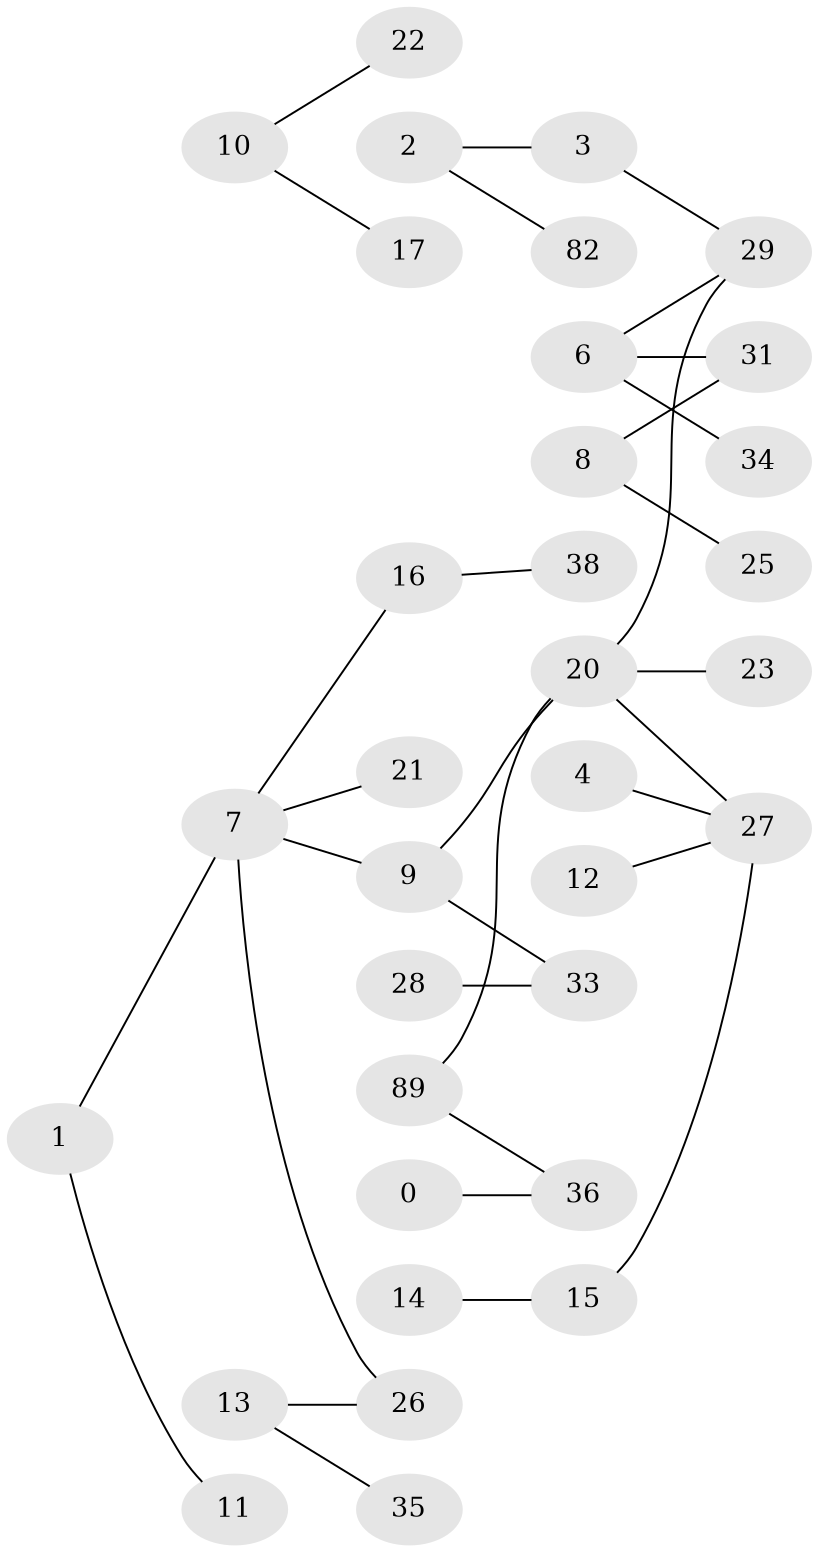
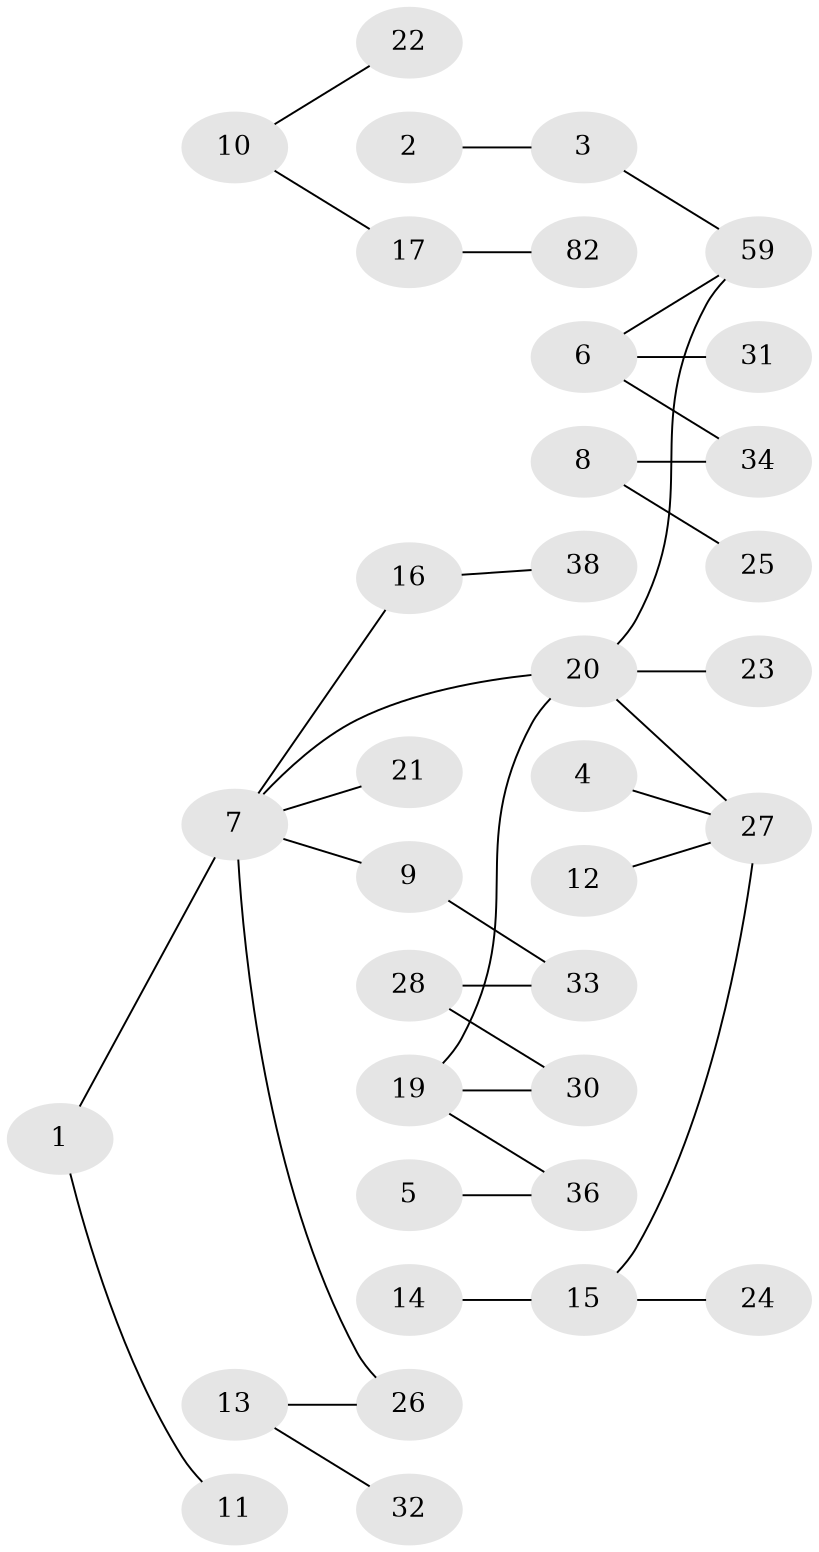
  graph {
    rankdir=LR
    node [color=gray90 style=filled]
    edge [weight=1.0]
    1
    7
    11
    20
    9
    21
    26
    16
    2
    3
    n11 [label=82]
-   29
+   29 [label=59]
    27
    23
    4
-   5 [label=0]
+   5
    36
    6
    31
    34
    33
    8
    25
    n24 [label=38]
    10
    17
    22
    12
    13
-   35
+   35 [label=32]
    14
    15
-   19 [label=89]
+   24
+   19
+   30
    28
    1 -- 7
    1 -- 11
-   9 -- 20
+   7 -- 20
    7 -- 9
    7 -- 21
    7 -- 26
    7 -- 16
    20 -- 29
    20 -- 27
    20 -- 23
    9 -- 33
    16 -- n24
    2 -- 3
-   2 -- n11
+   17 -- n11
    3 -- 29
    4 -- 27
    5 -- 36
    6 -- 29
    6 -- 31
    6 -- 34
-   8 -- 31
+   8 -- 34
    8 -- 25
    10 -- 17
    10 -- 22
    12 -- 27
    13 -- 26
    13 -- 35
    14 -- 15
    15 -- 27
+   15 -- 24
    19 -- 20
    19 -- 36
+   19 -- 30
    28 -- 33
+   28 -- 30
  }
